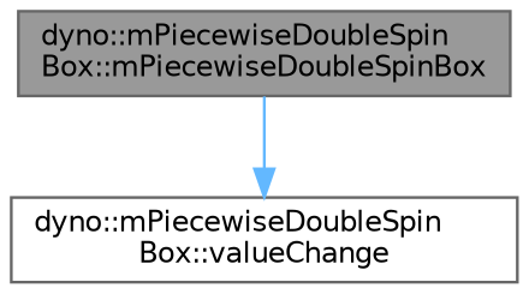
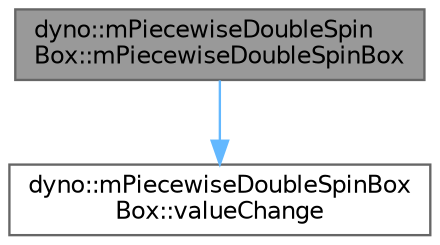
  digraph {
    rankdir=TB
    node [fontname=Helvetica fontsize=10 shape=box style=filled]
    n1 [color=gray40 fillcolor=grey60 fontcolor=black height=0.2 label="dyno::mPiecewiseDoubleSpin\lBox::mPiecewiseDoubleSpinBox" width=0.4]
-   n2 [color=grey40 fillcolor=white height=0.2 label="dyno::mPiecewiseDoubleSpin\lBox::valueChange" width=0.4]
+   n2 [color=grey40 fillcolor=white height=0.2 label="dyno::mPiecewiseDoubleSpinBox\lBox::valueChange" width=0.4]
    n1 -> n2 [color=steelblue1 fontname=Helvetica fontsize=10 labelfontname=Helvetica labelfontsize=10 style=solid]
  }
